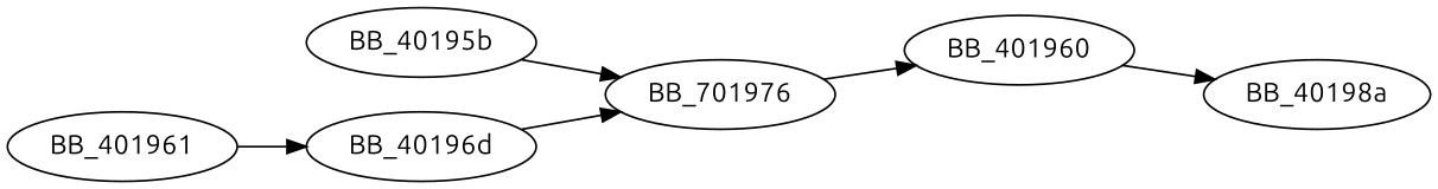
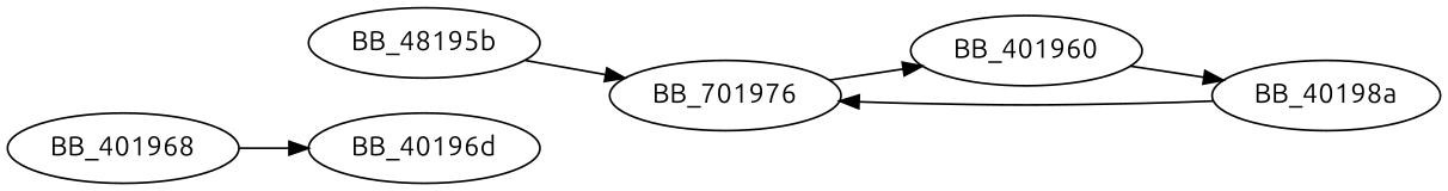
  digraph {
    fontname=Ubuntu
    rankdir=LR
    node [fontname=Ubuntu]
    edge [fontname=Ubuntu]
    n1 [label=BB_701976]
-   BB_40195b
+   BB_40195b [label=BB_48195b]
    n3 [label=BB_401960]
-   BB_401968 [label=BB_401961]
+   BB_401968
    BB_40196d
    BB_40198a
    n1 -> n3
    BB_40195b -> n1
    n3 -> BB_40198a
    BB_401968 -> BB_40196d
-   BB_40196d -> n1
+   BB_40198a -> n1
  }
